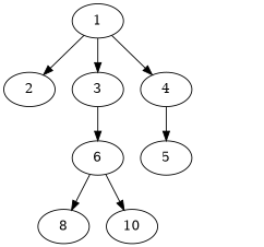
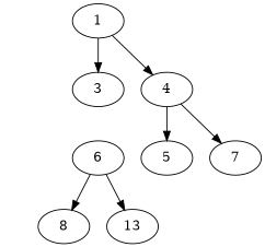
  digraph {
    node [alpha=0.04]
    1 [alpha=0.16 expect_size=41808896]
-   2 [expect_size=35963904]
    3 [expect_size=44618752]
    4 [alpha=0.11 expect_size=31025152]
    6 [alpha=0.03 expect_size=35775488]
    5 [alpha=0.09 expect_size=36517888]
+   7 [alpha=0.08 expect_size=50448384]
    8 [alpha=0.13 expect_size=41742336]
-   10 [alpha=0.02 expect_size=21497856]
-   1 -> 2
+   10 [alpha=0.02 expect_size=21497856 label=13]
    1 -> 3
    1 -> 4
-   3 -> 6
    4 -> 5
+   4 -> 7
    6 -> 8
    6 -> 10
  }
